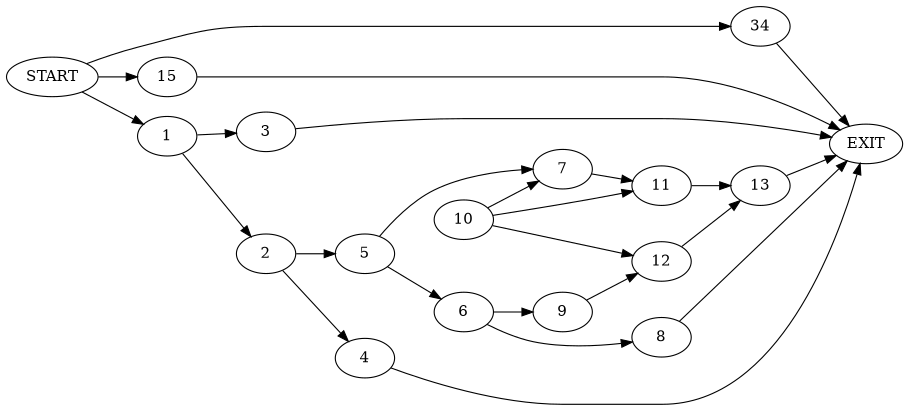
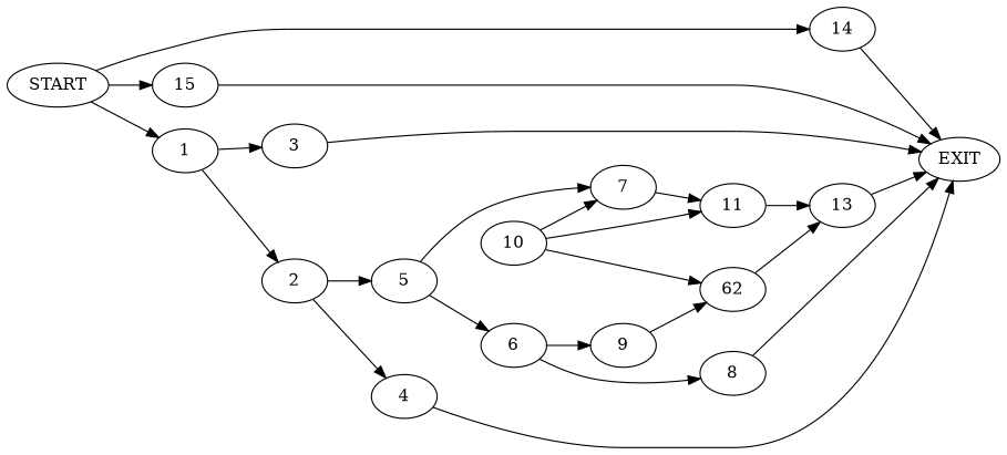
  digraph {
    rankdir=LR
    n1 [label=START]
    1
-   14 [label=34]
+   14
    15
    2
    3
    n7 [label=EXIT]
    4
    5
    6
    7
    8
    9
    11
-   12
+   12 [label=62]
    10
    13
    n1 -> 1
    n1 -> 14
    n1 -> 15
    1 -> 2
    1 -> 3
    14 -> n7
    15 -> n7
    2 -> 4
    2 -> 5
    3 -> n7
    4 -> n7
    5 -> 6
    5 -> 7
    6 -> 8
    6 -> 9
    7 -> 11
    8 -> n7
    9 -> 12
    11 -> 13
    12 -> 13
    10 -> 7
    10 -> 11
    10 -> 12
    13 -> n7
  }
